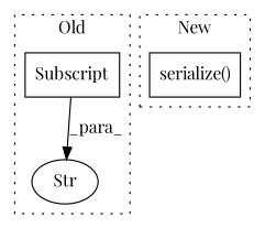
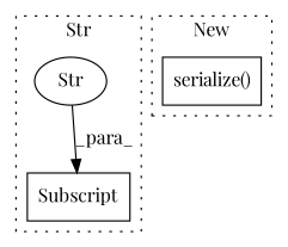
  digraph {
    fontname="Playfair Display"
    node [shape=box fontname="Playfair Display"]
    n1 [a=63 l="20,0" label=Subscript s="13703,0"]
    n2 [a=66 l=7 label=Str s=13715 shape=ellipse]
    n3 [a=75 l=43 label="serialize()" s=10118]
    subgraph cluster_1 {
-     label=Old
+     label=Str
      style=dotted
      n1
      n2
    }
    subgraph cluster_2 {
      label=New
      style=dotted
      n3
    }
-   n1 -> n2 [label=_para_ fontname="Playfair Display"]
+   n2 -> n1 [label=_para_ fontname="Playfair Display"]
  }
